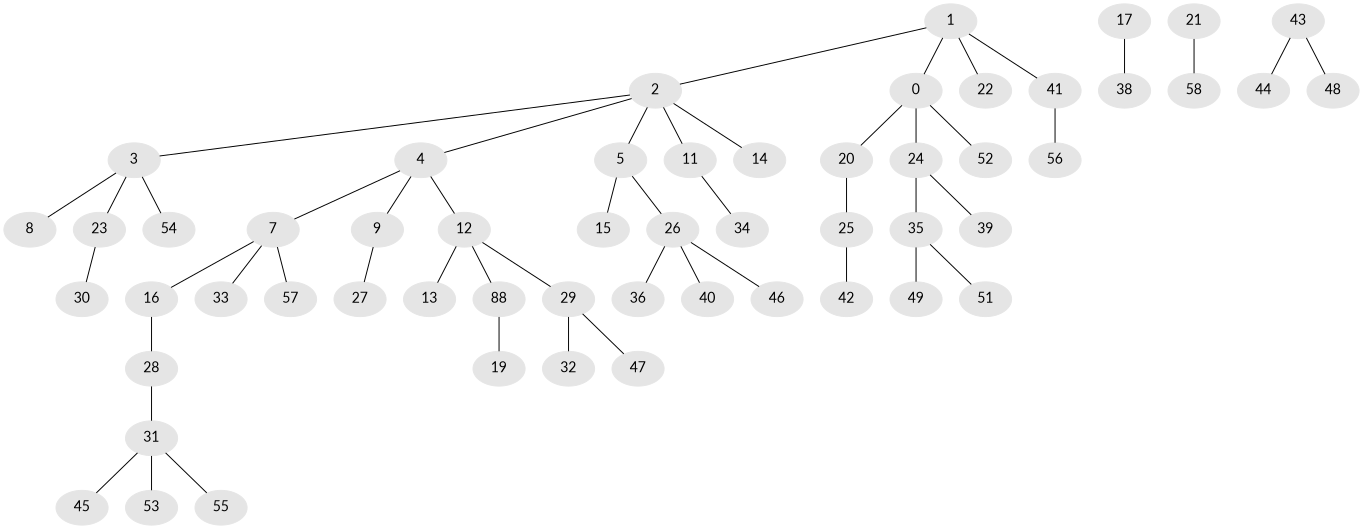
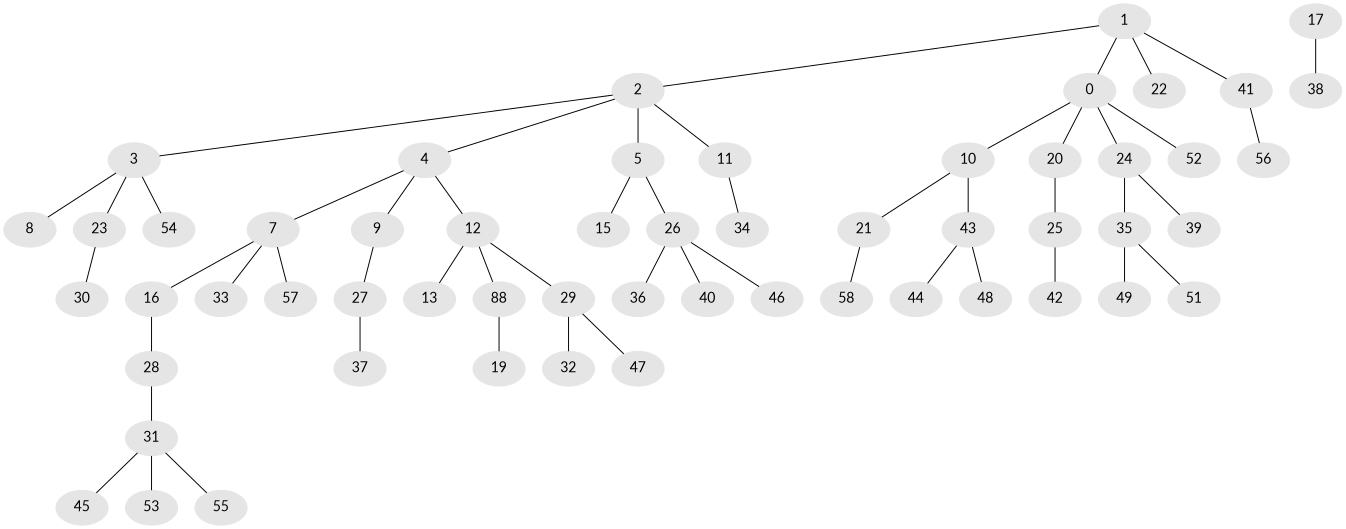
  graph {
    fontname=Lato
    node [color=gray90 fontname=Lato style=filled]
    edge [fontname=Lato]
    1
    2
    n3 [label=0]
    22
    41
    3
    4
    5
    11
-   14
+   10
    20
    24
    52
    17
    38
    56
    8
    23
    54
    7
    9
    12
    15
    26
    34
    30
    16
    33
    57
    27
    13
    n33 [label=88]
    29
    36
    40
    46
    21
    43
    25
    35
    39
    28
+   37
    58
    44
    48
    19
    32
    47
    31
    42
    49
    51
    45
    53
    55
    1 -- 2
    1 -- n3
    1 -- 22
    1 -- 41
    2 -- 3
    2 -- 4
    2 -- 5
    2 -- 11
-   2 -- 14
+   n3 -- 10
    n3 -- 20
    n3 -- 24
    n3 -- 52
    41 -- 56
    3 -- 8
    3 -- 23
    3 -- 54
    4 -- 7
    4 -- 9
    4 -- 12
    5 -- 15
    5 -- 26
    11 -- 34
+   10 -- 21
+   10 -- 43
    20 -- 25
    24 -- 35
    24 -- 39
    17 -- 38
    23 -- 30
    7 -- 16
    7 -- 33
    7 -- 57
    9 -- 27
    12 -- 13
    12 -- n33
    12 -- 29
    26 -- 36
    26 -- 40
    26 -- 46
    16 -- 28
+   27 -- 37
    n33 -- 19
    29 -- 32
    29 -- 47
    21 -- 58
    43 -- 44
    43 -- 48
    25 -- 42
    35 -- 49
    35 -- 51
    28 -- 31
    31 -- 45
    31 -- 53
    31 -- 55
  }
